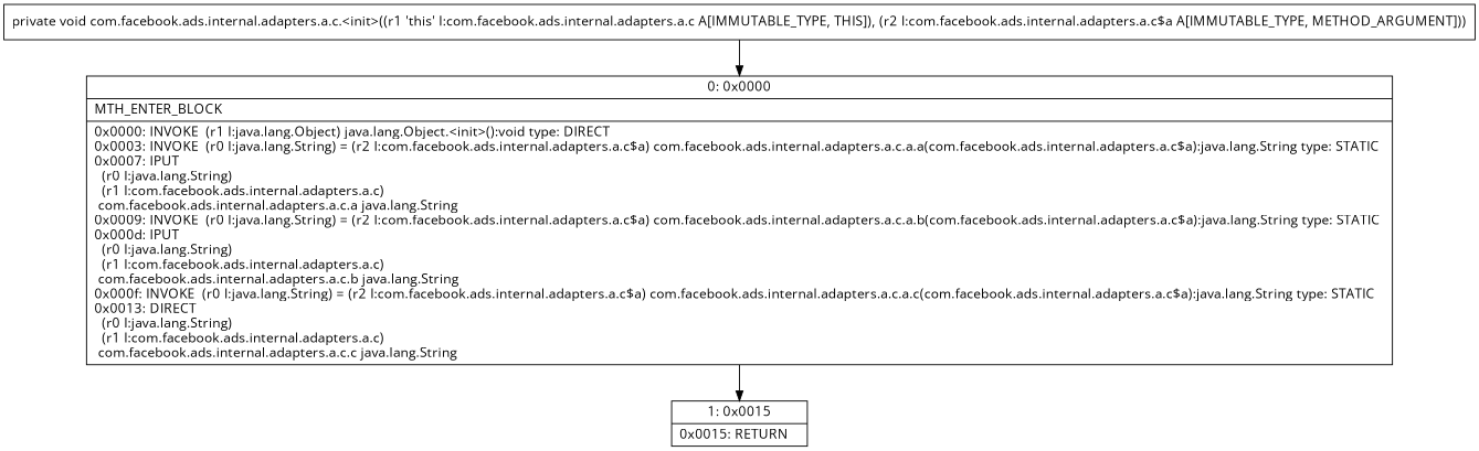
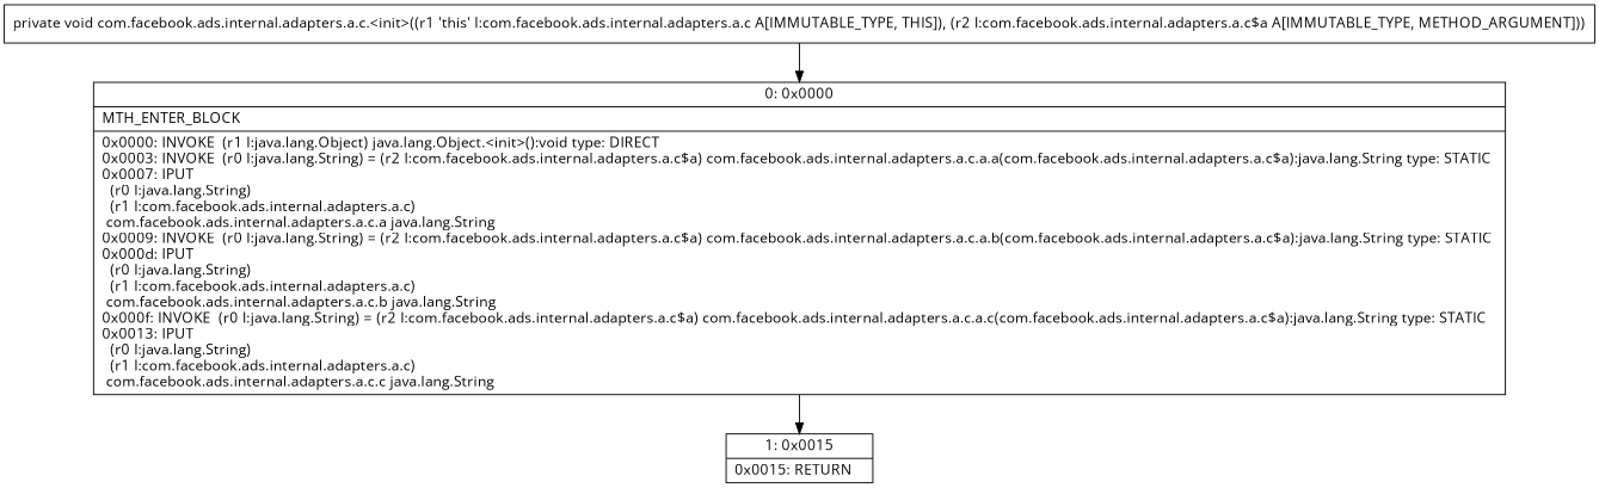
  digraph {
    fontname="Open Sans"
    node [shape=record fontname="Open Sans"]
    edge [fontname="Open Sans"]
-   n1 [label="{0\:\ 0x0000|MTH_ENTER_BLOCK\l|0x0000: INVOKE  (r1 I:java.lang.Object) java.lang.Object.\<init\>():void type: DIRECT \l0x0003: INVOKE  (r0 I:java.lang.String) = (r2 I:com.facebook.ads.internal.adapters.a.c$a) com.facebook.ads.internal.adapters.a.c.a.a(com.facebook.ads.internal.adapters.a.c$a):java.lang.String type: STATIC \l0x0007: IPUT  \l  (r0 I:java.lang.String)\l  (r1 I:com.facebook.ads.internal.adapters.a.c)\l com.facebook.ads.internal.adapters.a.c.a java.lang.String \l0x0009: INVOKE  (r0 I:java.lang.String) = (r2 I:com.facebook.ads.internal.adapters.a.c$a) com.facebook.ads.internal.adapters.a.c.a.b(com.facebook.ads.internal.adapters.a.c$a):java.lang.String type: STATIC \l0x000d: IPUT  \l  (r0 I:java.lang.String)\l  (r1 I:com.facebook.ads.internal.adapters.a.c)\l com.facebook.ads.internal.adapters.a.c.b java.lang.String \l0x000f: INVOKE  (r0 I:java.lang.String) = (r2 I:com.facebook.ads.internal.adapters.a.c$a) com.facebook.ads.internal.adapters.a.c.a.c(com.facebook.ads.internal.adapters.a.c$a):java.lang.String type: STATIC \l0x0013: DIRECT  \l  (r0 I:java.lang.String)\l  (r1 I:com.facebook.ads.internal.adapters.a.c)\l com.facebook.ads.internal.adapters.a.c.c java.lang.String \l}"]
+   n1 [label="{0\:\ 0x0000|MTH_ENTER_BLOCK\l|0x0000: INVOKE  (r1 I:java.lang.Object) java.lang.Object.\<init\>():void type: DIRECT \l0x0003: INVOKE  (r0 I:java.lang.String) = (r2 I:com.facebook.ads.internal.adapters.a.c$a) com.facebook.ads.internal.adapters.a.c.a.a(com.facebook.ads.internal.adapters.a.c$a):java.lang.String type: STATIC \l0x0007: IPUT  \l  (r0 I:java.lang.String)\l  (r1 I:com.facebook.ads.internal.adapters.a.c)\l com.facebook.ads.internal.adapters.a.c.a java.lang.String \l0x0009: INVOKE  (r0 I:java.lang.String) = (r2 I:com.facebook.ads.internal.adapters.a.c$a) com.facebook.ads.internal.adapters.a.c.a.b(com.facebook.ads.internal.adapters.a.c$a):java.lang.String type: STATIC \l0x000d: IPUT  \l  (r0 I:java.lang.String)\l  (r1 I:com.facebook.ads.internal.adapters.a.c)\l com.facebook.ads.internal.adapters.a.c.b java.lang.String \l0x000f: INVOKE  (r0 I:java.lang.String) = (r2 I:com.facebook.ads.internal.adapters.a.c$a) com.facebook.ads.internal.adapters.a.c.a.c(com.facebook.ads.internal.adapters.a.c$a):java.lang.String type: STATIC \l0x0013: IPUT  \l  (r0 I:java.lang.String)\l  (r1 I:com.facebook.ads.internal.adapters.a.c)\l com.facebook.ads.internal.adapters.a.c.c java.lang.String \l}"]
    n2 [label="{1\:\ 0x0015|0x0015: RETURN   \l}"]
    n3 [label="{private void com.facebook.ads.internal.adapters.a.c.\<init\>((r1 'this' I:com.facebook.ads.internal.adapters.a.c A[IMMUTABLE_TYPE, THIS]), (r2 I:com.facebook.ads.internal.adapters.a.c$a A[IMMUTABLE_TYPE, METHOD_ARGUMENT])) }"]
    n1 -> n2
    n3 -> n1
  }
